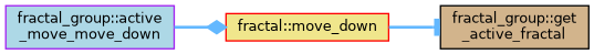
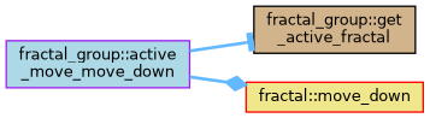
  digraph {
    fontname="DejaVu Sans"
    rankdir=LR
    node [fontname="DejaVu Sans" fontsize=10 shape=box style=filled]
    edge [color=steelblue1 fontname="DejaVu Sans" fontsize=10 labelfontname=Helvetica labelfontsize=10 style=bold]
    n1 [color=purple fillcolor=lightblue fontcolor=black height=0.2 label="fractal_group::active\l_move_move_down" width=0.4]
    n2 [color=black fillcolor=tan height=0.2 label="fractal_group::get\l_active_fractal" width=0.4]
    n3 [color=red fillcolor=khaki height=0.2 label="fractal::move_down" width=0.4]
-   n3 -> n2 [arrowhead=tee]
+   n1 -> n2 [arrowhead=tee]
    n1 -> n3 [arrowhead=diamond]
  }
